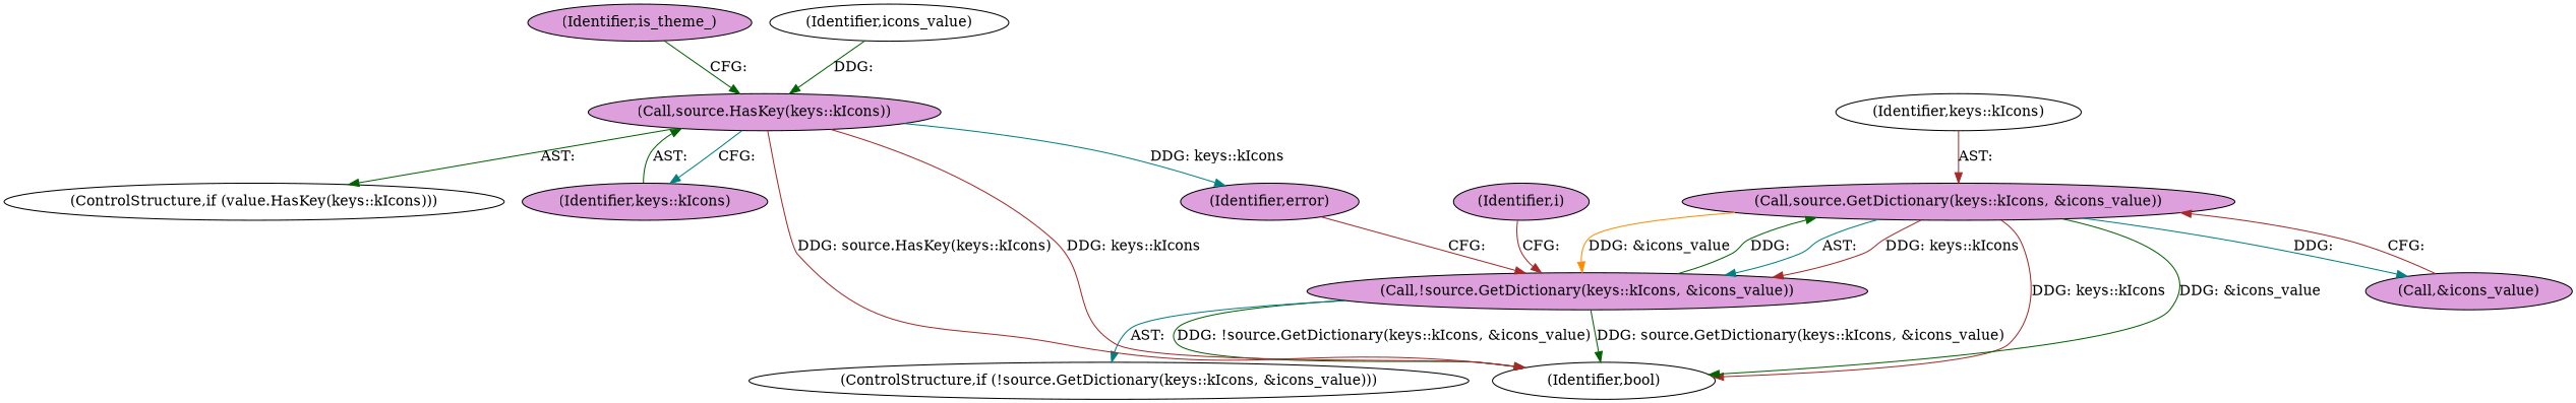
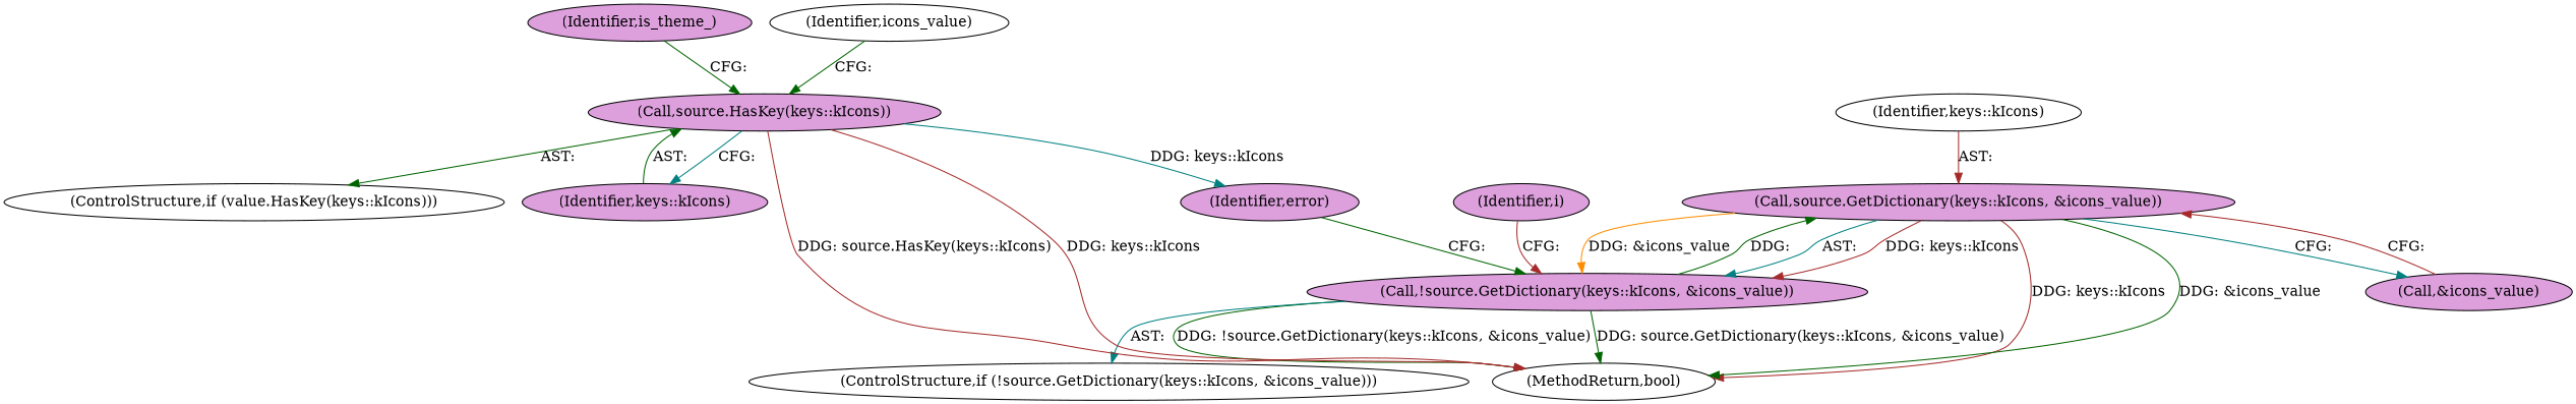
  digraph {
    node [fillcolor=plum style=filled]
    edge [color=darkgreen]
    n1 [label="(Call,source.GetDictionary(keys::kIcons, &icons_value))"]
    n2 [label="(Call,!source.GetDictionary(keys::kIcons, &icons_value))"]
    n3 [label="(Call,&icons_value)"]
-   n4 [fillcolor=white label="(Identifier,bool)"]
+   n4 [fillcolor=white label="(MethodReturn,bool)"]
    n5 [fillcolor=white label="(ControlStructure,if (!source.GetDictionary(keys::kIcons, &icons_value)))"]
    n6 [label="(Call,source.HasKey(keys::kIcons))"]
    n7 [fillcolor=white label="(ControlStructure,if (value.HasKey(keys::kIcons)))"]
    n8 [label="(Identifier,keys::kIcons)"]
    n9 [label="(Identifier,error)"]
    n10 [label="(Identifier,is_theme_)"]
    n11 [fillcolor=white label="(Identifier,keys::kIcons)"]
    n12 [label="(Identifier,i)"]
    n13 [fillcolor=white label="(Identifier,icons_value)"]
    n1 -> n2 [color=teal label="AST: "]
    n1 -> n2 [color=brown label="DDG: keys::kIcons"]
    n1 -> n2 [color=darkorange label="DDG: &icons_value"]
-   n1 -> n3 [color=teal label="DDG: "]
+   n1 -> n3 [color=teal label="CFG: "]
    n1 -> n4 [color=brown label="DDG: keys::kIcons"]
    n1 -> n4 [label="DDG: &icons_value"]
    n2 -> n1 [label="DDG: "]
    n2 -> n4 [label="DDG: source.GetDictionary(keys::kIcons, &icons_value)"]
    n2 -> n4 [label="DDG: !source.GetDictionary(keys::kIcons, &icons_value)"]
    n2 -> n5 [color=teal label="AST: "]
    n3 -> n1 [color=brown label="CFG: "]
    n6 -> n4 [color=brown label="DDG: source.HasKey(keys::kIcons)"]
    n6 -> n4 [color=brown label="DDG: keys::kIcons"]
    n6 -> n7 [label="AST: "]
    n6 -> n8 [color=teal label="CFG: "]
    n6 -> n9 [color=teal label="DDG: keys::kIcons"]
    n8 -> n6 [label="AST: "]
-   n9 -> n2 [color=brown label="CFG: "]
+   n9 -> n2 [label="CFG: "]
    n10 -> n6 [label="CFG: "]
    n11 -> n1 [color=brown label="AST: "]
    n12 -> n2 [color=brown label="CFG: "]
-   n13 -> n6 [label="DDG: "]
+   n13 -> n6 [label="CFG: "]
  }
